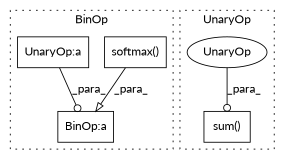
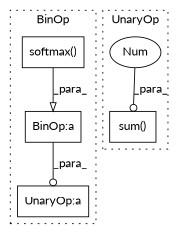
  digraph {
    fontname=Lato
    node [a=75 fontname=Lato shape=box]
    edge [arrowhead=odot fontname=Lato]
    n1 [l="14,10" label="softmax()" s="7544,7571"]
    n2 [a=61 l=23 label="UnaryOp:a" s=7920]
    n3 [a=82 l=3 label="BinOp:a" s=7610]
    n4 [l="18,1" label="sum()" s="1154,1173"]
-   n5 [a=76 l=1 label=UnaryOp s=1172 shape=ellipse]
+   n5 [a=76 l=1 label=Num s=1172 shape=ellipse]
    subgraph cluster_1 {
      label=BinOp
      style=dotted
      n1
      n2
      n3
    }
    subgraph cluster_2 {
      label=UnaryOp
      style=dotted
      n4
      n5
    }
    n1 -> n3 [arrowhead=onormal label=_para_]
-   n2 -> n3 [label=_para_]
+   n3 -> n2 [label=_para_]
    n5 -> n4 [label=_para_]
  }
